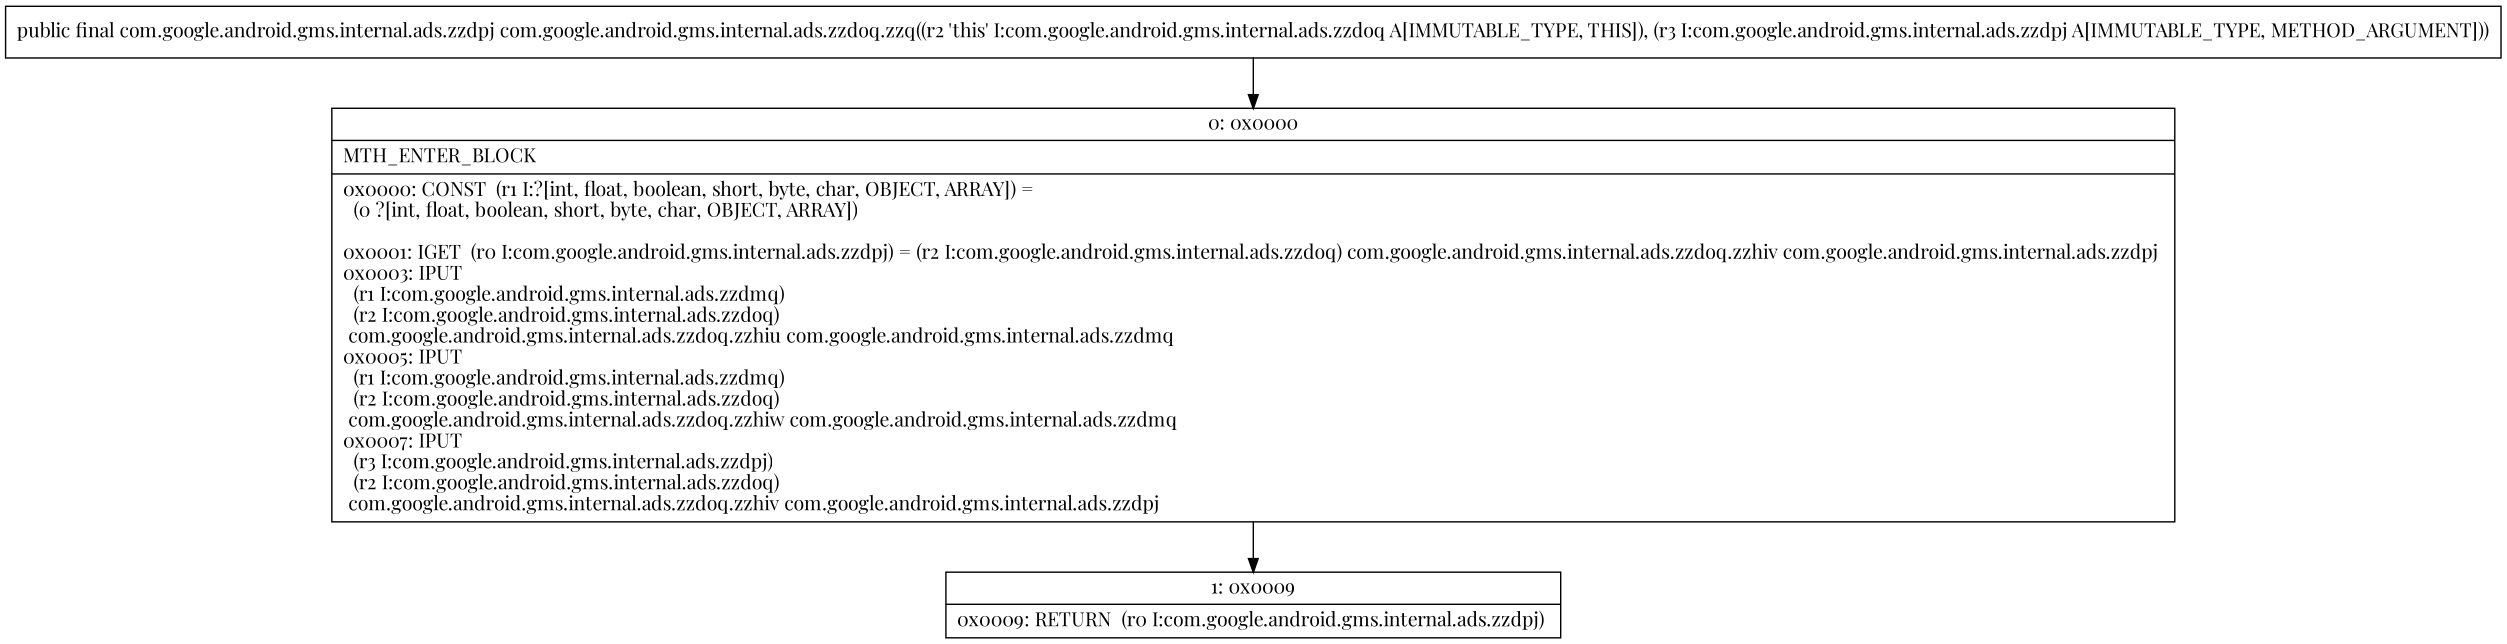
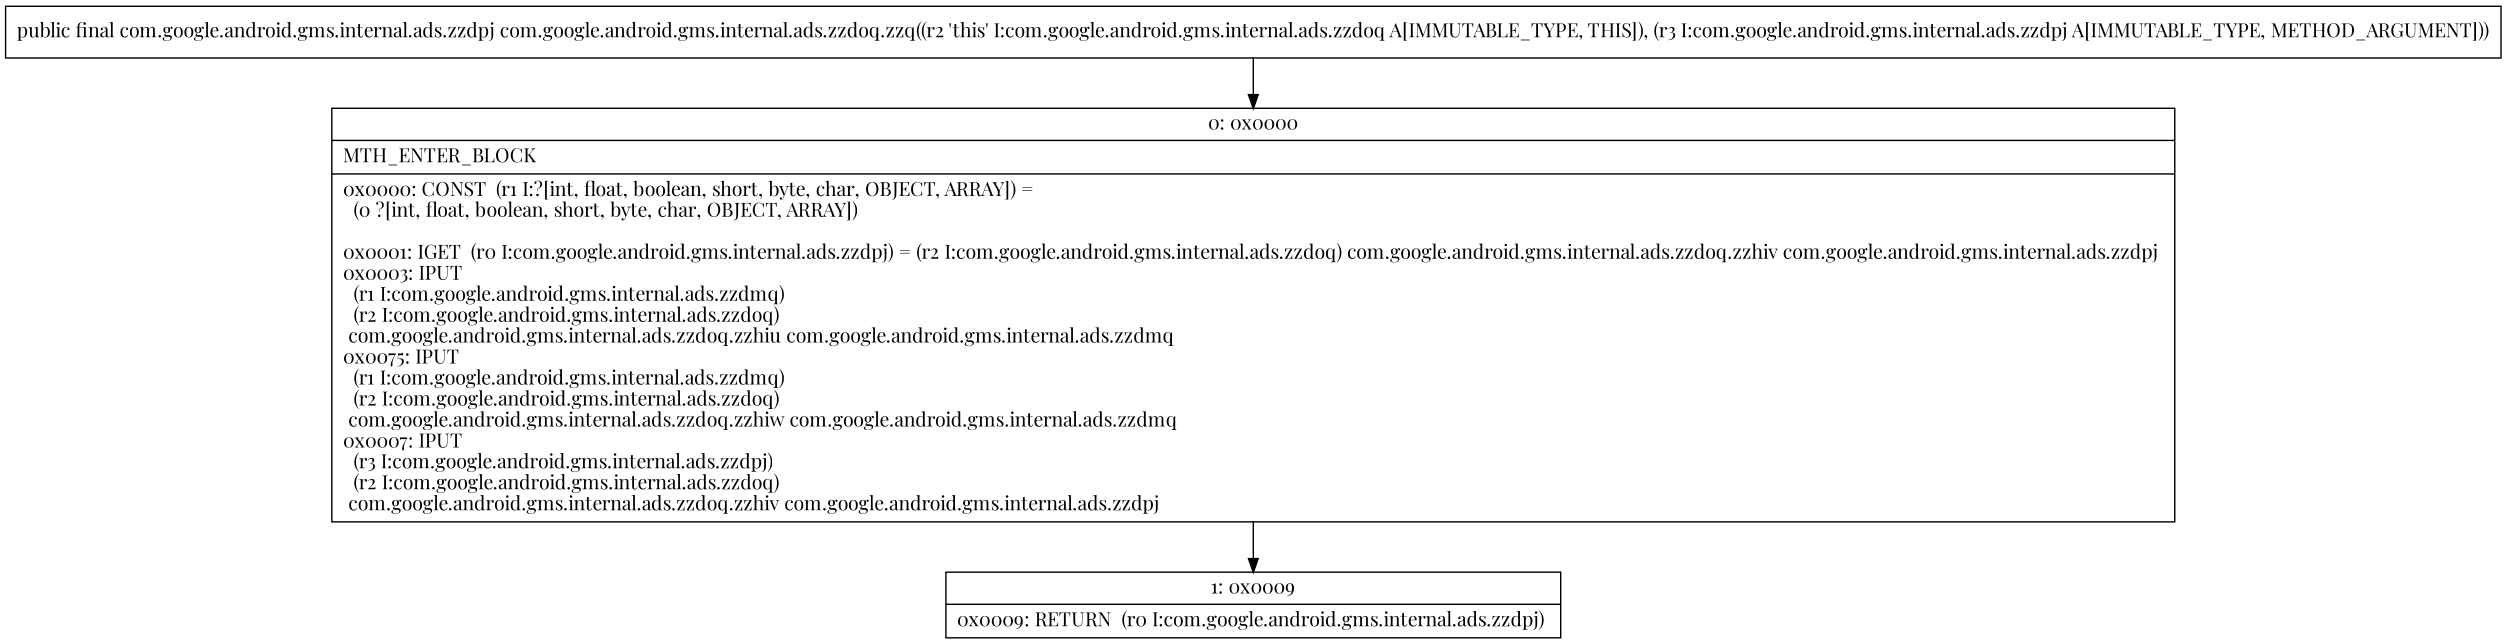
  digraph {
    fontname="Playfair Display"
    node [shape=record fontname="Playfair Display"]
    edge [fontname="Playfair Display"]
-   n1 [label="{0\:\ 0x0000|MTH_ENTER_BLOCK\l|0x0000: CONST  (r1 I:?[int, float, boolean, short, byte, char, OBJECT, ARRAY]) = \l  (0 ?[int, float, boolean, short, byte, char, OBJECT, ARRAY])\l \l0x0001: IGET  (r0 I:com.google.android.gms.internal.ads.zzdpj) = (r2 I:com.google.android.gms.internal.ads.zzdoq) com.google.android.gms.internal.ads.zzdoq.zzhiv com.google.android.gms.internal.ads.zzdpj \l0x0003: IPUT  \l  (r1 I:com.google.android.gms.internal.ads.zzdmq)\l  (r2 I:com.google.android.gms.internal.ads.zzdoq)\l com.google.android.gms.internal.ads.zzdoq.zzhiu com.google.android.gms.internal.ads.zzdmq \l0x0005: IPUT  \l  (r1 I:com.google.android.gms.internal.ads.zzdmq)\l  (r2 I:com.google.android.gms.internal.ads.zzdoq)\l com.google.android.gms.internal.ads.zzdoq.zzhiw com.google.android.gms.internal.ads.zzdmq \l0x0007: IPUT  \l  (r3 I:com.google.android.gms.internal.ads.zzdpj)\l  (r2 I:com.google.android.gms.internal.ads.zzdoq)\l com.google.android.gms.internal.ads.zzdoq.zzhiv com.google.android.gms.internal.ads.zzdpj \l}"]
+   n1 [label="{0\:\ 0x0000|MTH_ENTER_BLOCK\l|0x0000: CONST  (r1 I:?[int, float, boolean, short, byte, char, OBJECT, ARRAY]) = \l  (0 ?[int, float, boolean, short, byte, char, OBJECT, ARRAY])\l \l0x0001: IGET  (r0 I:com.google.android.gms.internal.ads.zzdpj) = (r2 I:com.google.android.gms.internal.ads.zzdoq) com.google.android.gms.internal.ads.zzdoq.zzhiv com.google.android.gms.internal.ads.zzdpj \l0x0003: IPUT  \l  (r1 I:com.google.android.gms.internal.ads.zzdmq)\l  (r2 I:com.google.android.gms.internal.ads.zzdoq)\l com.google.android.gms.internal.ads.zzdoq.zzhiu com.google.android.gms.internal.ads.zzdmq \l0x0075: IPUT  \l  (r1 I:com.google.android.gms.internal.ads.zzdmq)\l  (r2 I:com.google.android.gms.internal.ads.zzdoq)\l com.google.android.gms.internal.ads.zzdoq.zzhiw com.google.android.gms.internal.ads.zzdmq \l0x0007: IPUT  \l  (r3 I:com.google.android.gms.internal.ads.zzdpj)\l  (r2 I:com.google.android.gms.internal.ads.zzdoq)\l com.google.android.gms.internal.ads.zzdoq.zzhiv com.google.android.gms.internal.ads.zzdpj \l}"]
    n2 [label="{1\:\ 0x0009|0x0009: RETURN  (r0 I:com.google.android.gms.internal.ads.zzdpj) \l}"]
    n3 [label="{public final com.google.android.gms.internal.ads.zzdpj com.google.android.gms.internal.ads.zzdoq.zzq((r2 'this' I:com.google.android.gms.internal.ads.zzdoq A[IMMUTABLE_TYPE, THIS]), (r3 I:com.google.android.gms.internal.ads.zzdpj A[IMMUTABLE_TYPE, METHOD_ARGUMENT])) }"]
    n1 -> n2
    n3 -> n1
  }
